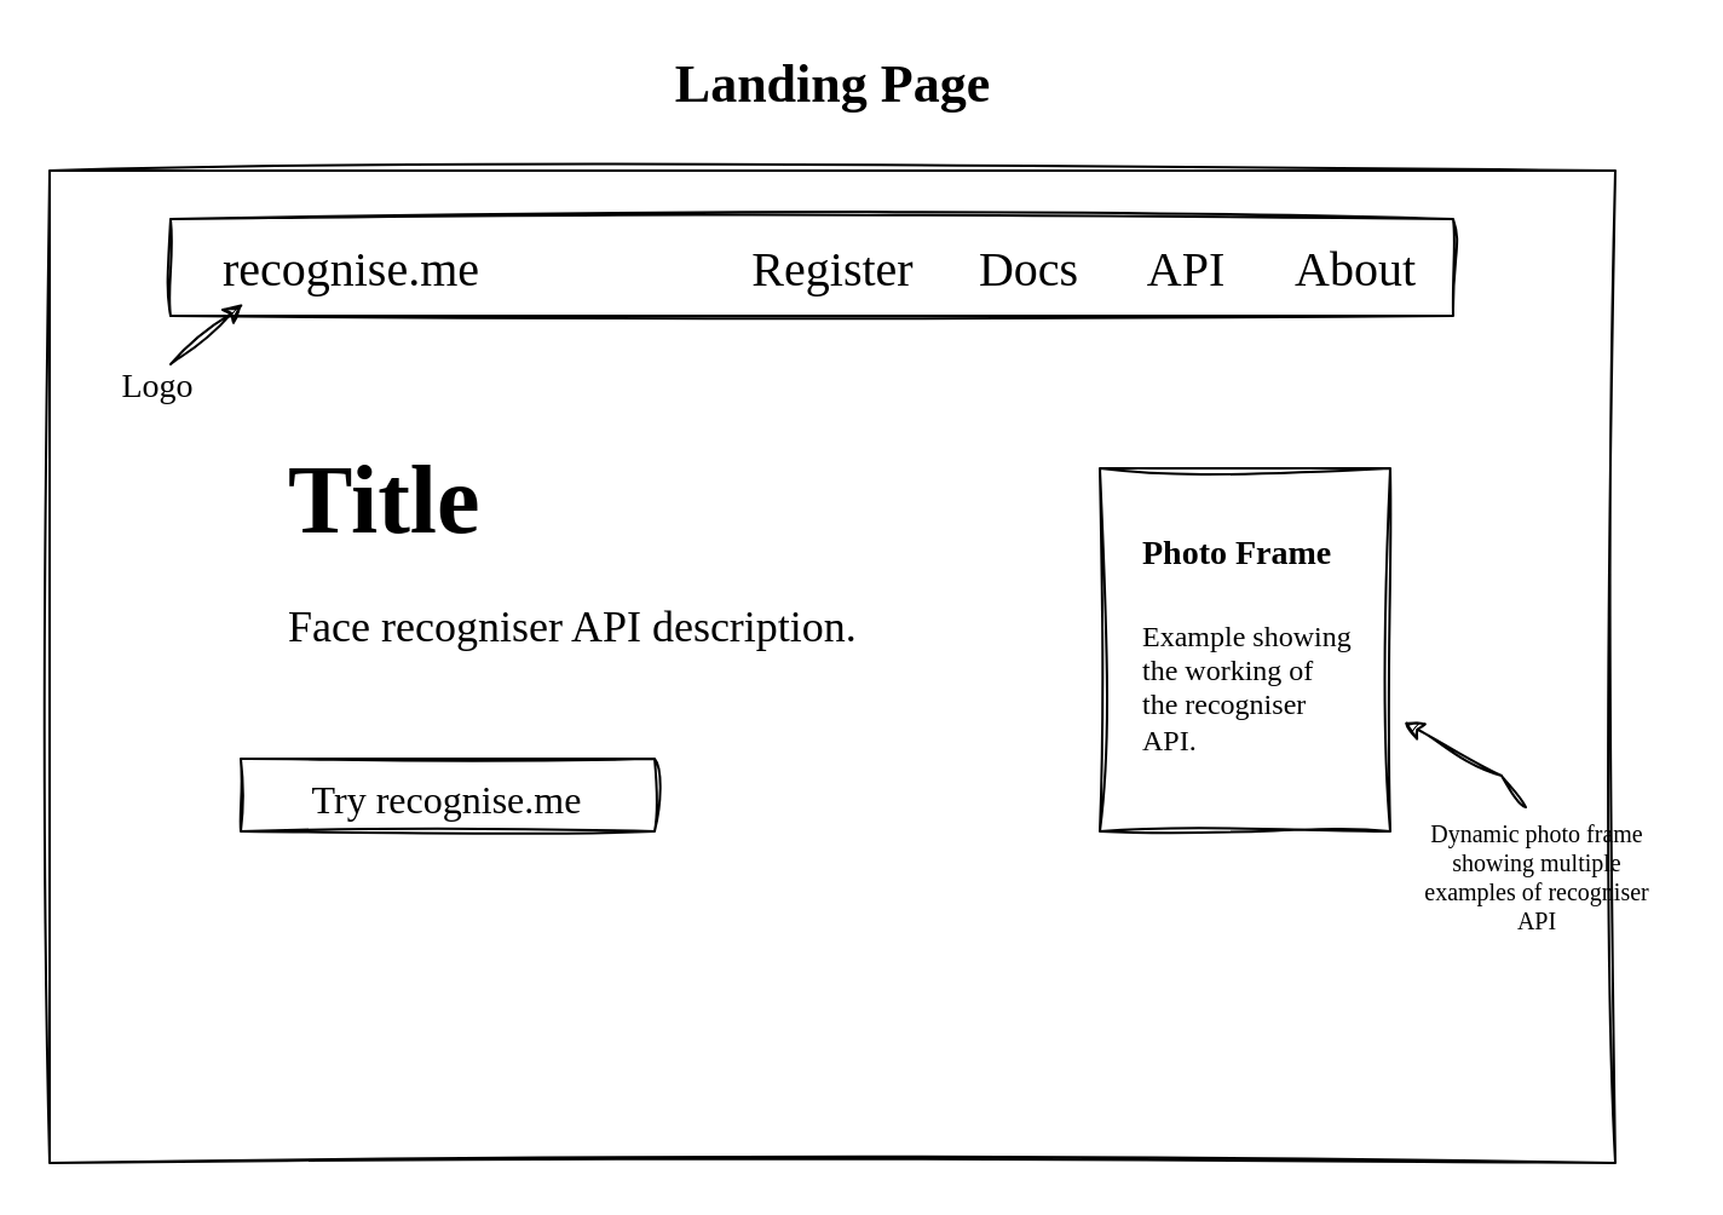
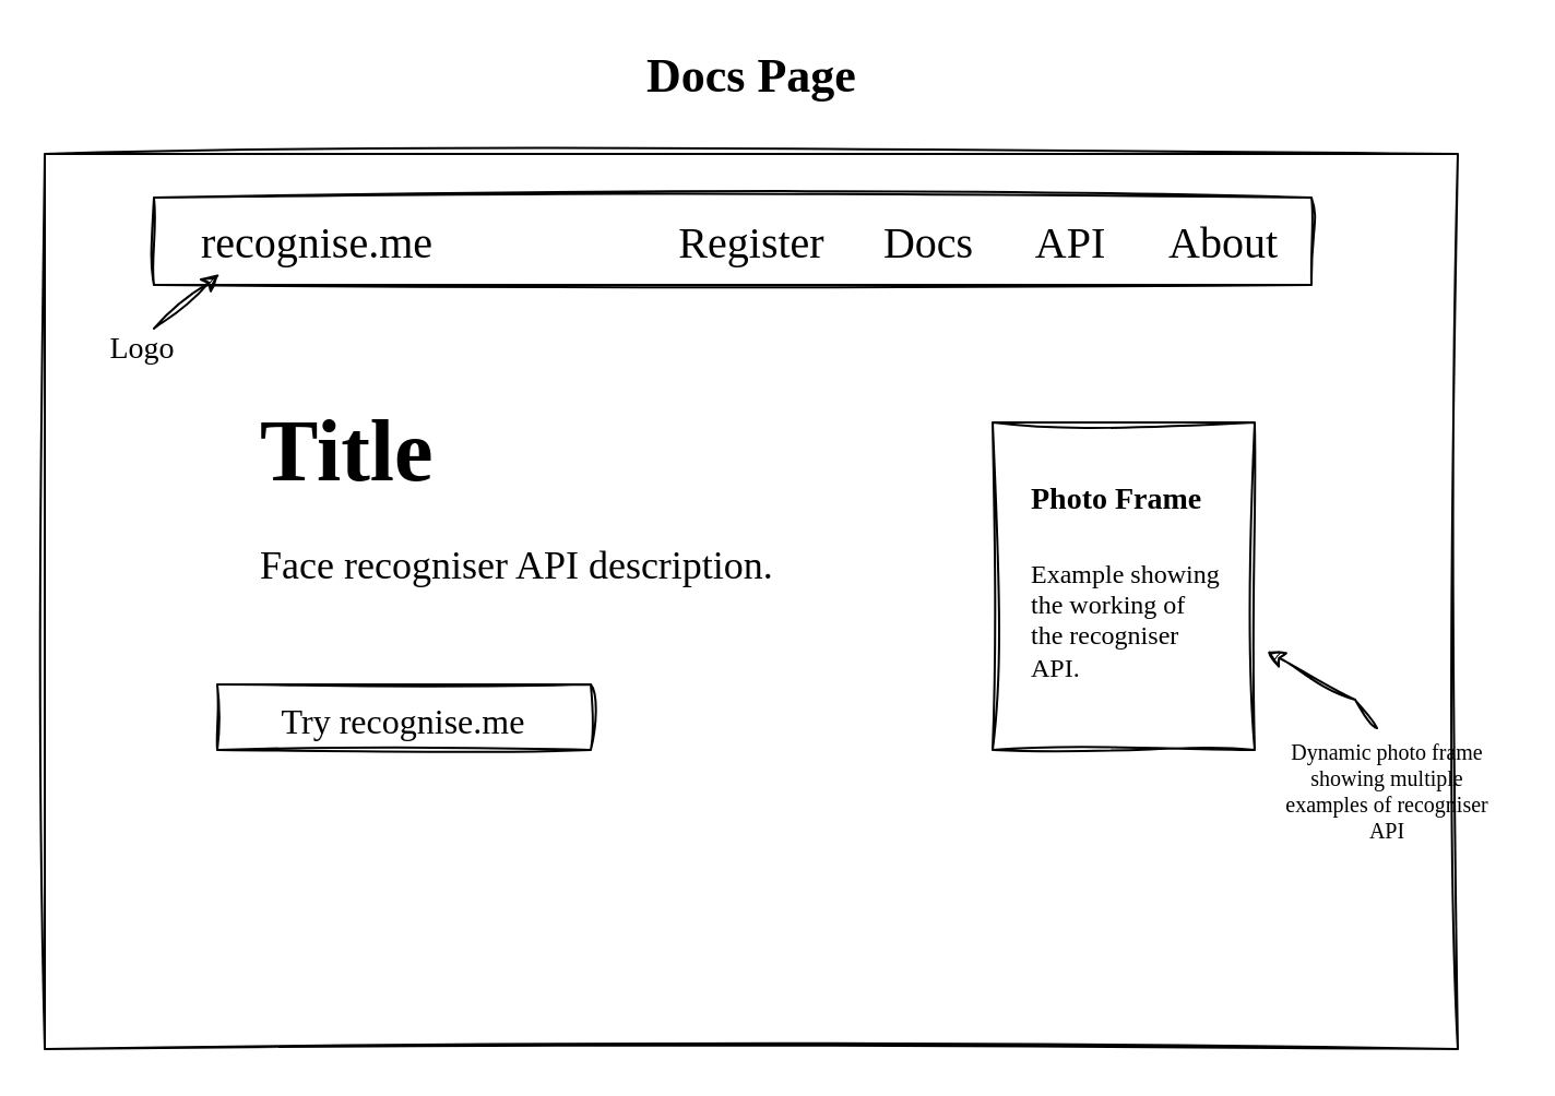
  <mxCell id="0" />
  <mxCell id="1" parent="0" />
  <mxCell id="2" value="" style="rounded=0;whiteSpace=wrap;html=1;sketch=1;curveFitting=1;jiggle=2;fontFamily=Comic Sans MS;" parent="1" vertex="1"><mxGeometry x="20" y="70" width="647" height="410" as="geometry" /></mxCell>
  <mxCell id="3" value="" style="rounded=0;whiteSpace=wrap;html=1;sketch=1;jiggle=2;curveFitting=1;strokeColor=default;fontFamily=Comic Sans MS;fontSize=12;fontColor=default;fillColor=default;" parent="1" vertex="1"><mxGeometry x="454" y="193" width="120" height="150" as="geometry" /></mxCell>
- <mxCell id="4" value="Landing Page" style="text;html=1;strokeColor=none;fillColor=none;align=center;verticalAlign=middle;whiteSpace=wrap;rounded=0;fontSize=22;fontFamily=Architects Daughter;fontStyle=1" parent="1" vertex="1"><mxGeometry x="266" y="20" width="156" height="30" as="geometry" /></mxCell>
+ <mxCell id="4" value="Docs Page" style="text;html=1;strokeColor=none;fillColor=none;align=center;verticalAlign=middle;whiteSpace=wrap;rounded=0;fontSize=22;fontFamily=Architects Daughter;fontStyle=1" parent="1" vertex="1"><mxGeometry x="266" y="20" width="156" height="30" as="geometry" /></mxCell>
  <mxCell id="5" value="&lt;h1 style=&quot;line-height: 0%;&quot;&gt;&lt;font style=&quot;font-size: 14px;&quot;&gt;Photo Frame&lt;/font&gt;&lt;/h1&gt;&lt;div style=&quot;font-size: 12px;&quot;&gt;&lt;font style=&quot;font-size: 12px;&quot;&gt;Example showing the working of the recogniser API.&lt;/font&gt;&lt;/div&gt;" style="text;html=1;strokeColor=none;fillColor=none;spacing=5;spacingTop=-20;whiteSpace=wrap;overflow=hidden;rounded=0;fontSize=20;fontFamily=Architects Daughter;" parent="1" vertex="1"><mxGeometry x="466.5" y="203" width="95" height="130" as="geometry" /></mxCell>
  <mxCell id="6" value="&lt;h1 style=&quot;line-height: 60%;&quot;&gt;Title&lt;/h1&gt;&lt;p&gt;&lt;font style=&quot;font-size: 18px;&quot;&gt;Face recogniser API description.&lt;/font&gt;&lt;/p&gt;" style="text;html=1;strokeColor=none;fillColor=none;spacing=5;spacingTop=-20;whiteSpace=wrap;overflow=hidden;rounded=0;fontSize=20;fontFamily=Architects Daughter;" parent="1" vertex="1"><mxGeometry x="114" y="178" width="290" height="97" as="geometry" /></mxCell>
  <mxCell id="7" value="" style="rounded=0;whiteSpace=wrap;html=1;sketch=1;hachureGap=4;jiggle=2;curveFitting=1;fontFamily=Architects Daughter;fontSource=https%3A%2F%2Ffonts.googleapis.com%2Fcss%3Ffamily%3DArchitects%2BDaughter;fontSize=20;" parent="1" vertex="1"><mxGeometry x="70" y="90" width="530" height="40" as="geometry" /></mxCell>
  <mxCell id="8" value="Docs" style="text;html=1;strokeColor=none;fillColor=none;align=center;verticalAlign=middle;whiteSpace=wrap;rounded=0;fontSize=20;fontFamily=Architects Daughter;" parent="1" vertex="1"><mxGeometry x="395" y="95" width="60" height="30" as="geometry" /></mxCell>
  <mxCell id="9" value="About" style="text;html=1;strokeColor=none;fillColor=none;align=center;verticalAlign=middle;whiteSpace=wrap;rounded=0;fontSize=20;fontFamily=Architects Daughter;" parent="1" vertex="1"><mxGeometry x="530" y="95" width="60" height="30" as="geometry" /></mxCell>
  <mxCell id="10" value="API" style="text;html=1;strokeColor=none;fillColor=none;align=center;verticalAlign=middle;whiteSpace=wrap;rounded=0;fontSize=20;fontFamily=Architects Daughter;" parent="1" vertex="1"><mxGeometry x="460" y="95" width="60" height="30" as="geometry" /></mxCell>
  <mxCell id="11" value="recognise.me" style="text;html=1;strokeColor=none;fillColor=none;align=center;verticalAlign=middle;whiteSpace=wrap;rounded=0;fontSize=20;fontFamily=Architects Daughter;" parent="1" vertex="1"><mxGeometry x="80" y="95" width="130" height="30" as="geometry" /></mxCell>
  <mxCell id="12" value="" style="endArrow=classic;html=1;rounded=0;sketch=1;hachureGap=4;jiggle=2;curveFitting=1;fontFamily=Architects Daughter;fontSource=https%3A%2F%2Ffonts.googleapis.com%2Fcss%3Ffamily%3DArchitects%2BDaughter;fontSize=16;" parent="1" edge="1"><mxGeometry width="50" height="50" relative="1" as="geometry"><mxPoint x="70" y="150" as="sourcePoint" /><mxPoint x="100" y="125" as="targetPoint" /></mxGeometry></mxCell>
  <mxCell id="13" value="Logo" style="text;html=1;strokeColor=none;fillColor=none;align=center;verticalAlign=middle;whiteSpace=wrap;rounded=0;fontSize=14;fontFamily=Architects Daughter;" parent="1" vertex="1"><mxGeometry x="40" y="150" width="50" height="20" as="geometry" /></mxCell>
  <mxCell id="14" value="Register" style="text;html=1;strokeColor=none;fillColor=none;align=center;verticalAlign=middle;whiteSpace=wrap;rounded=0;fontSize=20;fontFamily=Architects Daughter;" parent="1" vertex="1"><mxGeometry x="299" y="95" width="90" height="30" as="geometry" /></mxCell>
  <mxCell id="15" value="" style="endArrow=classic;html=1;rounded=0;sketch=1;hachureGap=4;jiggle=2;curveFitting=1;fontFamily=Architects Daughter;fontSource=https%3A%2F%2Ffonts.googleapis.com%2Fcss%3Ffamily%3DArchitects%2BDaughter;fontSize=16;entryX=1.047;entryY=0.699;entryDx=0;entryDy=0;entryPerimeter=0;" parent="1" target="3" edge="1"><mxGeometry width="50" height="50" relative="1" as="geometry"><mxPoint x="630" y="333" as="sourcePoint" /><mxPoint x="580" y="283" as="targetPoint" /><Array as="points"><mxPoint x="620" y="320" /></Array></mxGeometry></mxCell>
  <mxCell id="16" value="Dynamic photo frame showing multiple examples of recogniser API" style="text;html=1;strokeColor=none;fillColor=none;align=center;verticalAlign=middle;whiteSpace=wrap;rounded=0;fontSize=10;fontFamily=Architects Daughter;" parent="1" vertex="1"><mxGeometry x="580" y="333" width="110" height="57" as="geometry" /></mxCell>
  <mxCell id="17" value="&lt;font style=&quot;font-size: 16px;&quot;&gt;Try recognise.me&lt;/font&gt;" style="whiteSpace=wrap;html=1;sketch=1;hachureGap=4;jiggle=2;curveFitting=1;fontFamily=Architects Daughter;fontSource=https%3A%2F%2Ffonts.googleapis.com%2Fcss%3Ffamily%3DArchitects%2BDaughter;fontSize=20;rounded=0;" parent="1" vertex="1"><mxGeometry x="99" y="313" width="171" height="30" as="geometry" /></mxCell>
